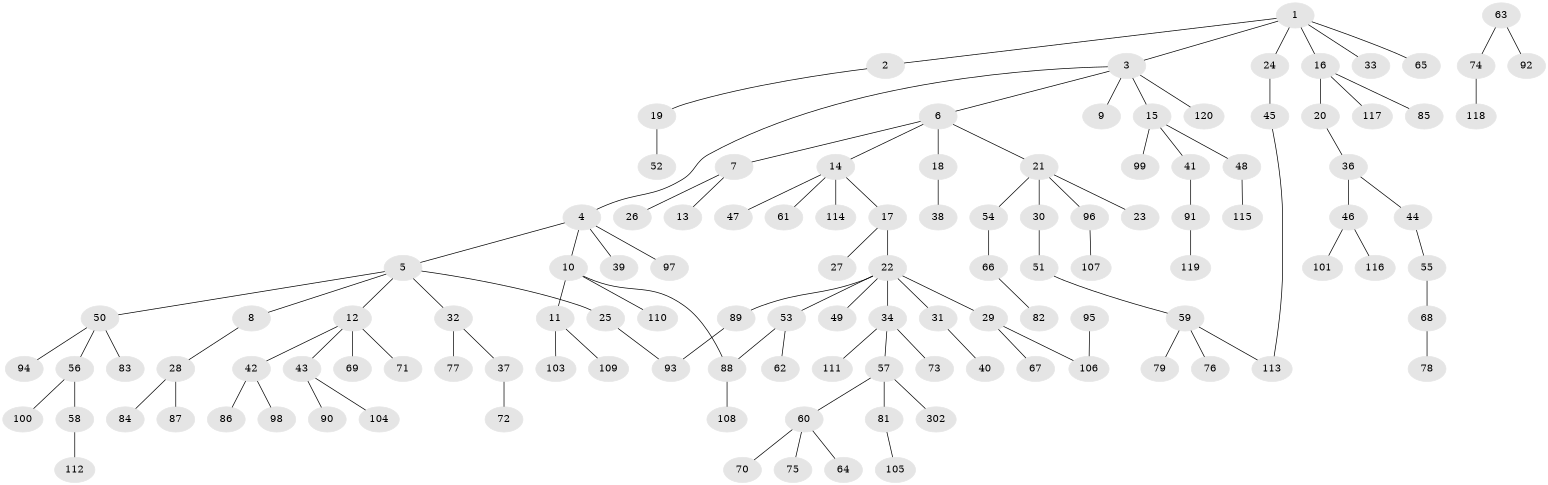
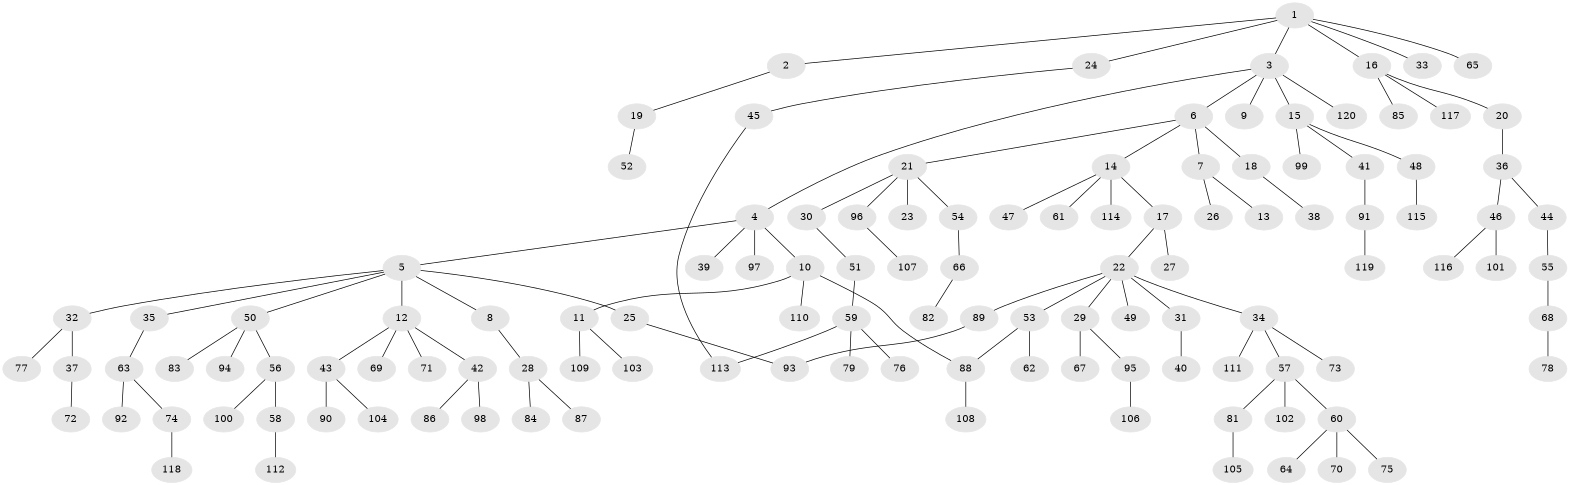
  graph {
    node [color=gray90 style=filled]
    1
    2
    3
    16
    24
    33
    65
    19
    4
    6
    9
    15
    120
    20
    85
    117
    45
    52
    5
    10
    39
    97
    7
    14
    18
    21
    41
    48
    99
    8
    12
    25
    32
+   35
    50
    11
    88
    110
    28
    42
    43
    69
    71
    93
    37
    77
    63
    56
    83
    94
    13
    26
    17
    47
    61
    114
    38
    23
    30
    54
    96
    84
    87
    103
    109
    108
    86
    98
    90
    104
    22
    27
    91
    115
    36
    29
    31
    34
    49
    53
    89
    44
    46
    51
    66
    107
    67
    95
    40
    57
    73
    111
    62
    113
    106
    59
    72
    60
    81
-   102 [label=302]
+   102
    74
    92
    55
    101
    116
    119
    68
    58
    100
    76
    79
    82
    78
    112
    64
    70
    75
    105
    118
    1 -- 2
    1 -- 3
    1 -- 16
    1 -- 24
    1 -- 33
    1 -- 65
    2 -- 19
    3 -- 4
    3 -- 6
    3 -- 9
    3 -- 15
    3 -- 120
    16 -- 20
    16 -- 85
    16 -- 117
    24 -- 45
    19 -- 52
    4 -- 5
    4 -- 10
    4 -- 39
    4 -- 97
    6 -- 7
    6 -- 14
    6 -- 18
    6 -- 21
    15 -- 41
    15 -- 48
    15 -- 99
    20 -- 36
    45 -- 113
    5 -- 8
    5 -- 12
    5 -- 25
    5 -- 32
+   5 -- 35
    5 -- 50
    10 -- 11
    10 -- 88
    10 -- 110
    7 -- 13
    7 -- 26
    14 -- 17
    14 -- 47
    14 -- 61
    14 -- 114
    18 -- 38
    21 -- 23
    21 -- 30
    21 -- 54
    21 -- 96
    41 -- 91
    48 -- 115
    8 -- 28
    12 -- 42
    12 -- 43
    12 -- 69
    12 -- 71
    25 -- 93
    32 -- 37
    32 -- 77
+   35 -- 63
    50 -- 56
    50 -- 83
    50 -- 94
    11 -- 103
    11 -- 109
    88 -- 108
    28 -- 84
    28 -- 87
    42 -- 86
    42 -- 98
    43 -- 90
    43 -- 104
    37 -- 72
    63 -- 74
    63 -- 92
    56 -- 58
    56 -- 100
    17 -- 22
    17 -- 27
    30 -- 51
    54 -- 66
    96 -- 107
    22 -- 29
    22 -- 31
    22 -- 34
    22 -- 49
    22 -- 53
    22 -- 89
    91 -- 119
    36 -- 44
    36 -- 46
    29 -- 67
-   29 -- 106
+   29 -- 95
    31 -- 40
    34 -- 57
    34 -- 73
    34 -- 111
    53 -- 88
    53 -- 62
    89 -- 93
    44 -- 55
    46 -- 101
    46 -- 116
    51 -- 59
    66 -- 82
    95 -- 106
    57 -- 60
    57 -- 81
    57 -- 102
    59 -- 113
    59 -- 76
    59 -- 79
    60 -- 64
    60 -- 70
    60 -- 75
    81 -- 105
    74 -- 118
    55 -- 68
    68 -- 78
    58 -- 112
  }
